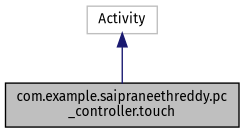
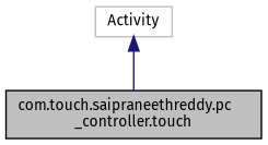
  digraph {
    fontname="Fira Sans"
    node [fontname="Fira Sans" fontsize=10 shape=record style=filled]
-   n1 [color=black fillcolor=grey75 fontcolor=black height=0.2 label="com.example.saipraneethreddy.pc\l_controller.touch" width=0.4]
+   n1 [color=black fillcolor=grey75 fontcolor=black height=0.2 label="com.touch.saipraneethreddy.pc\l_controller.touch" width=0.4]
    n2 [color=grey75 fillcolor=white height=0.2 label=Activity width=0.4]
    n2 -> n1 [color=midnightblue dir=back fontname="Fira Sans" fontsize=10 labelfontname=Helvetica labelfontsize=10 style=solid]
  }
